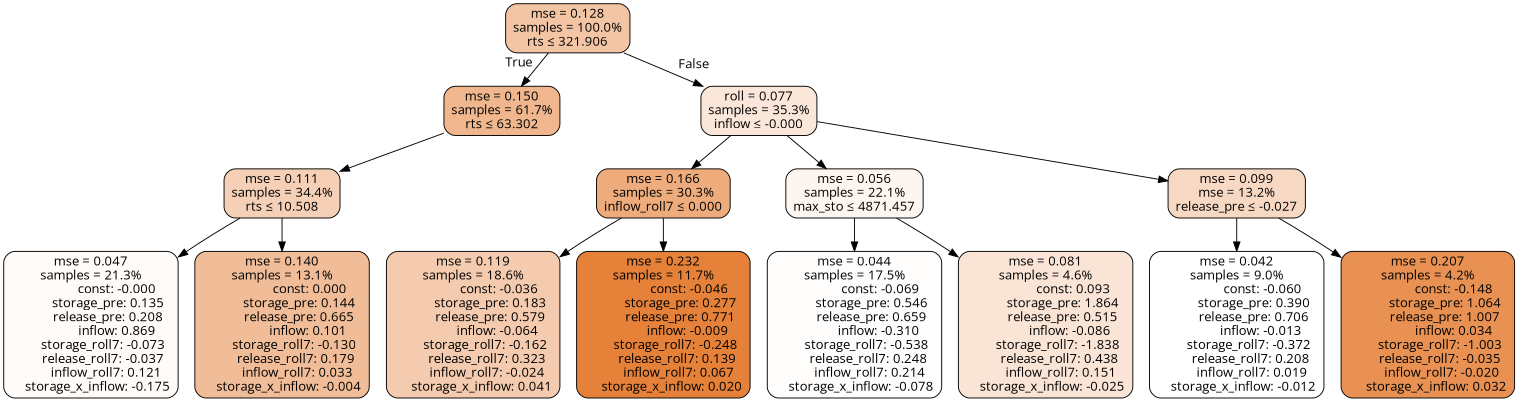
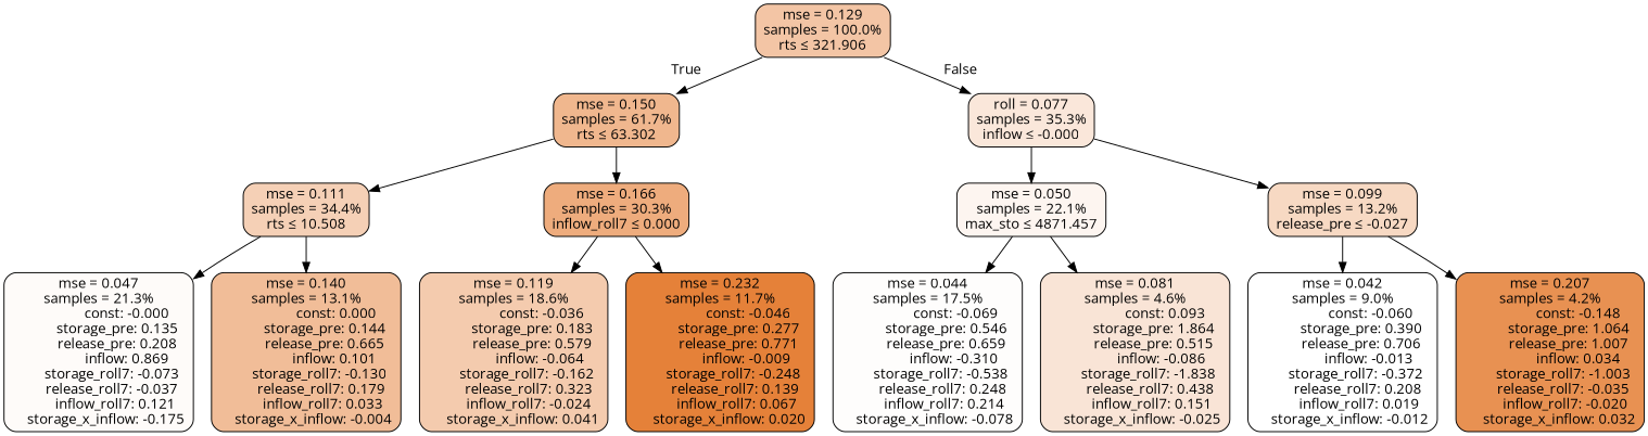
  digraph {
    fontname="Open Sans"
    node [color=black fontname="Open Sans" shape=rectangle style="filled, rounded"]
    edge [fontname="Open Sans"]
-   n1 [fillcolor="#f3c5a5" label="mse = 0.128\nsamples = 100.0%\nrts &le; 321.906"]
+   n1 [fillcolor="#f3c5a5" label="mse = 0.129\nsamples = 100.0%\nrts &le; 321.906"]
    n2 [fillcolor="#f0b78e" label="mse = 0.150\nsamples = 61.7%\nrts &le; 63.302"]
    n3 [fillcolor="#fae7da" label="roll = 0.077\nsamples = 35.3%\ninflow &le; -0.000"]
    n4 [fillcolor="#f5d0b6" label="mse = 0.111\nsamples = 34.4%\nrts &le; 10.508"]
    n5 [fillcolor="#eeac7d" label="mse = 0.166\nsamples = 30.3%\ninflow_roll7 &le; 0.000"]
-   n6 [fillcolor="#fdf5f0" label="mse = 0.056\nsamples = 22.1%\nmax_sto &le; 4871.457"]
-   n7 [fillcolor="#f7d9c3" label="mse = 0.099\nmse = 13.2%\nrelease_pre &le; -0.027"]
+   n6 [fillcolor="#fdf5f0" label="mse = 0.050\nsamples = 22.1%\nmax_sto &le; 4871.457"]
+   n7 [fillcolor="#f7d9c3" label="mse = 0.099\nsamples = 13.2%\nrelease_pre &le; -0.027"]
    n8 [fillcolor="#fefbf9" label="mse = 0.047\nsamples = 21.3%\n               const: -0.000\n          storage_pre: 0.135\n          release_pre: 0.208\n               inflow: 0.869\n       storage_roll7: -0.073\n       release_roll7: -0.037\n         inflow_roll7: 0.121\n    storage_x_inflow: -0.175"]
    n9 [fillcolor="#f1bd98" label="mse = 0.140\nsamples = 13.1%\n                const: 0.000\n          storage_pre: 0.144\n          release_pre: 0.665\n               inflow: 0.101\n       storage_roll7: -0.130\n        release_roll7: 0.179\n         inflow_roll7: 0.033\n    storage_x_inflow: -0.004"]
    n10 [fillcolor="#f4cbae" label="mse = 0.119\nsamples = 18.6%\n               const: -0.036\n          storage_pre: 0.183\n          release_pre: 0.579\n              inflow: -0.064\n       storage_roll7: -0.162\n        release_roll7: 0.323\n        inflow_roll7: -0.024\n     storage_x_inflow: 0.041"]
    n11 [fillcolor="#e58139" label="mse = 0.232\nsamples = 11.7%\n               const: -0.046\n          storage_pre: 0.277\n          release_pre: 0.771\n              inflow: -0.009\n       storage_roll7: -0.248\n        release_roll7: 0.139\n         inflow_roll7: 0.067\n     storage_x_inflow: 0.020"]
    n12 [fillcolor="#fefdfc" label="mse = 0.044\nsamples = 17.5%\n               const: -0.069\n          storage_pre: 0.546\n          release_pre: 0.659\n              inflow: -0.310\n       storage_roll7: -0.538\n        release_roll7: 0.248\n         inflow_roll7: 0.214\n    storage_x_inflow: -0.078"]
    n13 [fillcolor="#f9e4d6" label="mse = 0.081\nsamples = 4.6%\n                const: 0.093\n          storage_pre: 1.864\n          release_pre: 0.515\n              inflow: -0.086\n       storage_roll7: -1.838\n        release_roll7: 0.438\n         inflow_roll7: 0.151\n    storage_x_inflow: -0.025"]
    n14 [fillcolor="#ffffff" label="mse = 0.042\nsamples = 9.0%\n               const: -0.060\n          storage_pre: 0.390\n          release_pre: 0.706\n              inflow: -0.013\n       storage_roll7: -0.372\n        release_roll7: 0.208\n         inflow_roll7: 0.019\n    storage_x_inflow: -0.012"]
    n15 [fillcolor="#e89152" label="mse = 0.207\nsamples = 4.2%\n               const: -0.148\n          storage_pre: 1.064\n          release_pre: 1.007\n               inflow: 0.034\n       storage_roll7: -1.003\n       release_roll7: -0.035\n        inflow_roll7: -0.020\n     storage_x_inflow: 0.032"]
    n1 -> n2 [headlabel=True labelangle=45 labeldistance=2.5]
    n1 -> n3 [headlabel=False labelangle=-45 labeldistance=2.5]
    n2 -> n4
-   n3 -> n5
+   n2 -> n5
    n3 -> n6
    n3 -> n7
    n4 -> n8
    n4 -> n9
    n5 -> n10
    n5 -> n11
    n6 -> n12
    n6 -> n13
    n7 -> n14
    n7 -> n15
  }
